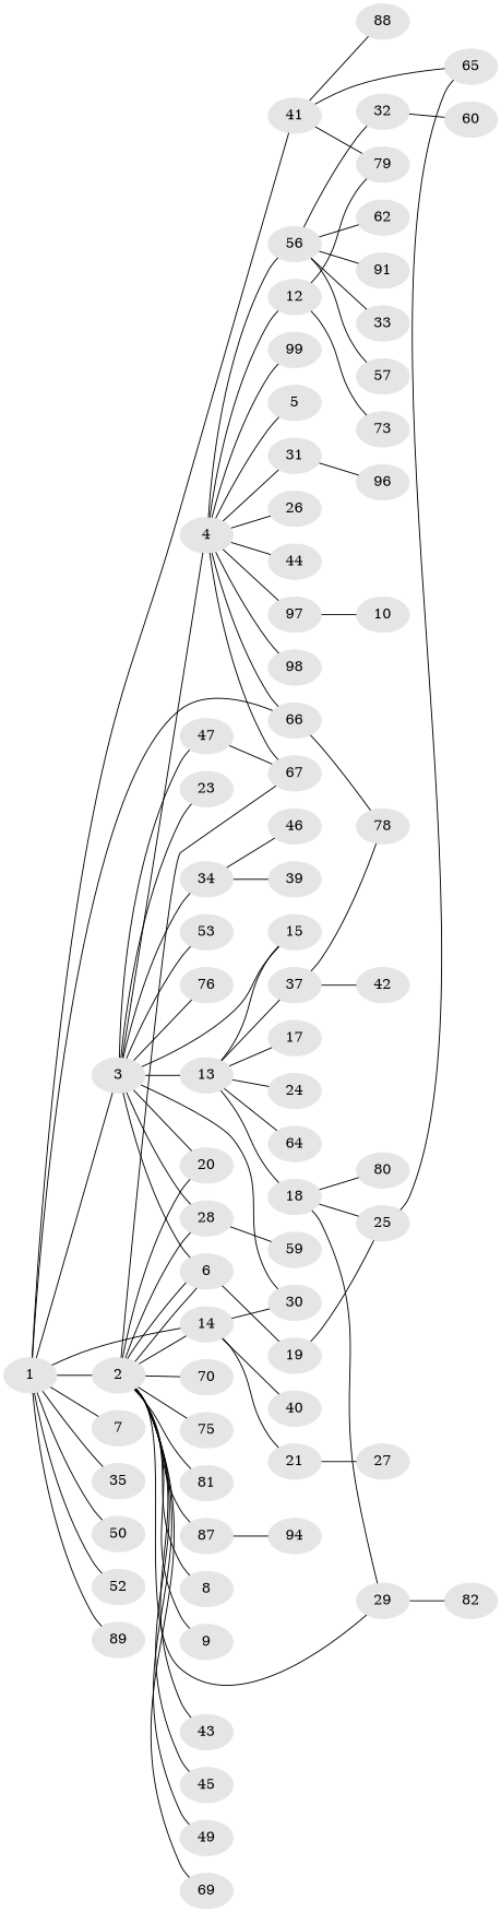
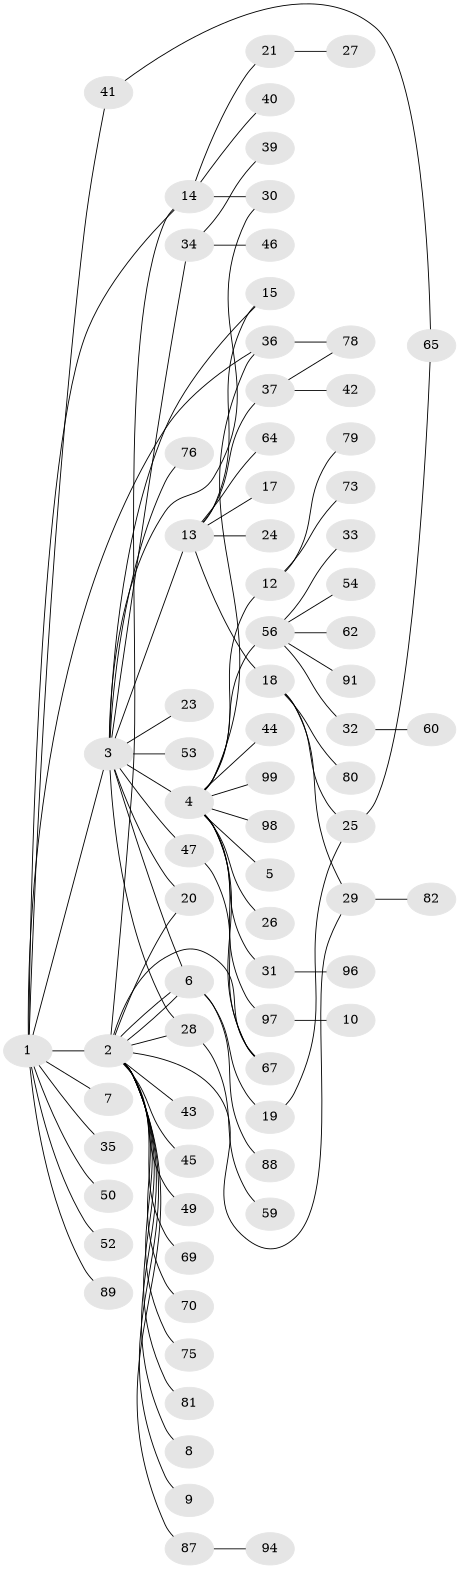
  graph {
    rankdir=LR
    node [color=gray90 style=filled]
    1 [super="+84"]
    2 [super="+74"]
    3 [super="+11"]
    7
    14
    35 [super="+55"]
-   36 [label=66]
+   36
    50
    n9 [label=41 super="+58"]
    52
    89
    6 [super="+85"]
    8 [super="+54"]
    9
    20
    28 [super="+38"]
    29
    43 [super="+90"]
    45
    49
    67
    69
    70 [super="+93"]
    75
    81
    87
    4 [super="+68"]
    13 [super="+22"]
    15
    23
    30 [super="+63"]
    34 [super="+41"]
    47
    53
    76
    21 [super="+86"]
    40
    78
    79 [super="+100"]
    65
    19 [super="+71"]
    88
    59
    82
    94
    5
    12 [super="+48"]
    n48 [label=56 super="+95"]
    26
    31 [super="+92"]
    44 [super="+77"]
    97
    98
    99
    17
    18 [super="+56"]
    24
    37 [super="+72"]
    64
    39
    46
    73
    32
    33
-   57 [super="+66"]
+   57 [super="+66" label=54]
    62 [super="+83"]
    91
    96
    10
    25 [super="+61"]
    80
    42
    27
    60
    1 -- 2
    1 -- 3 [weight=2]
    1 -- 7
    1 -- 14
    1 -- 35
    1 -- 36
    1 -- 50
    1 -- n9
    1 -- 52
    1 -- 89
    2 -- 14
    2 -- 6
    2 -- 6
    2 -- 8
    2 -- 9
    2 -- 20
    2 -- 28
    2 -- 29
    2 -- 43
    2 -- 45
    2 -- 49
    2 -- 67
    2 -- 69
    2 -- 70
    2 -- 75
    2 -- 81
    2 -- 87
    3 -- 6
    3 -- 20
    3 -- 28
    3 -- 4
    3 -- 13 [weight=2]
    3 -- 15
    3 -- 23
    3 -- 30
    3 -- 34
    3 -- 47
    3 -- 53
    3 -- 76
    14 -- 30
    14 -- 21
    14 -- 40
    36 -- 78
-   n9 -- 79
    n9 -- 65
    6 -- 19
-   n9 -- 88
+   6 -- 88
    28 -- 59
    29 -- 82
    87 -- 94
    4 -- 36
    4 -- 67
    4 -- 5
    4 -- 12
    4 -- n48
    4 -- 26
    4 -- 31
    4 -- 44
    4 -- 97
    4 -- 98
    4 -- 99
    13 -- 15
    13 -- 17
    13 -- 18
    13 -- 24
    13 -- 37
    13 -- 64
    34 -- 39
    34 -- 46
    47 -- 67
    21 -- 27
    19 -- 25
    12 -- 79
    12 -- 73
    n48 -- 32
    n48 -- 33
    n48 -- 57
    n48 -- 62
    n48 -- 91
    31 -- 96
    97 -- 10
    18 -- 29
    18 -- 25
    18 -- 80
    37 -- 78
    37 -- 42
    32 -- 60
    25 -- 65
  }
